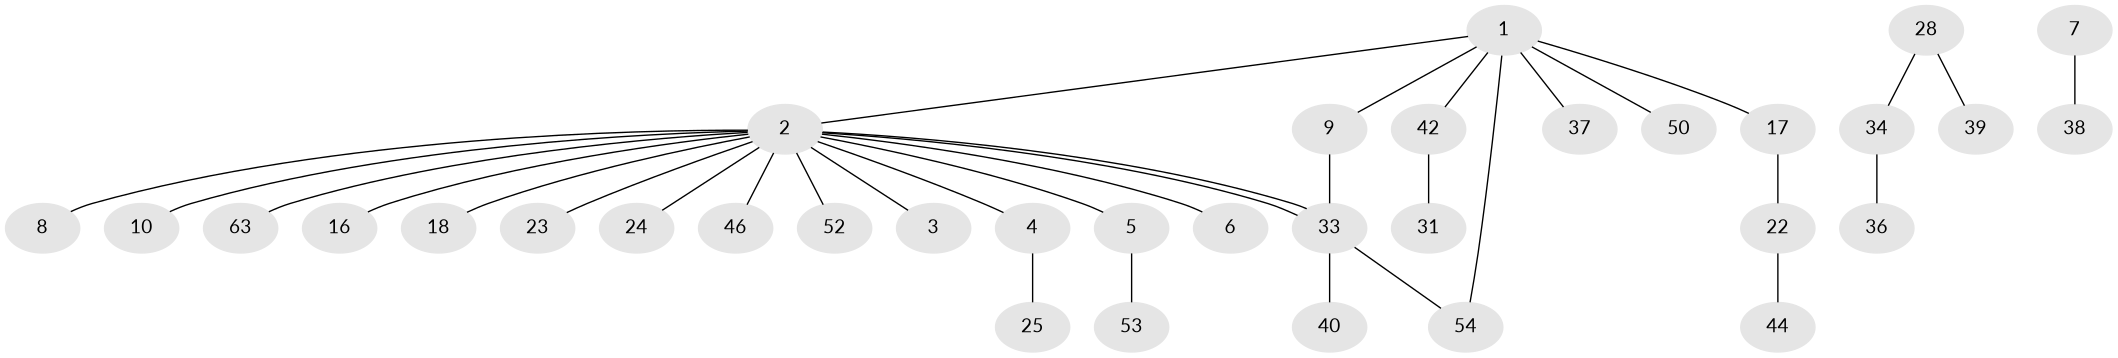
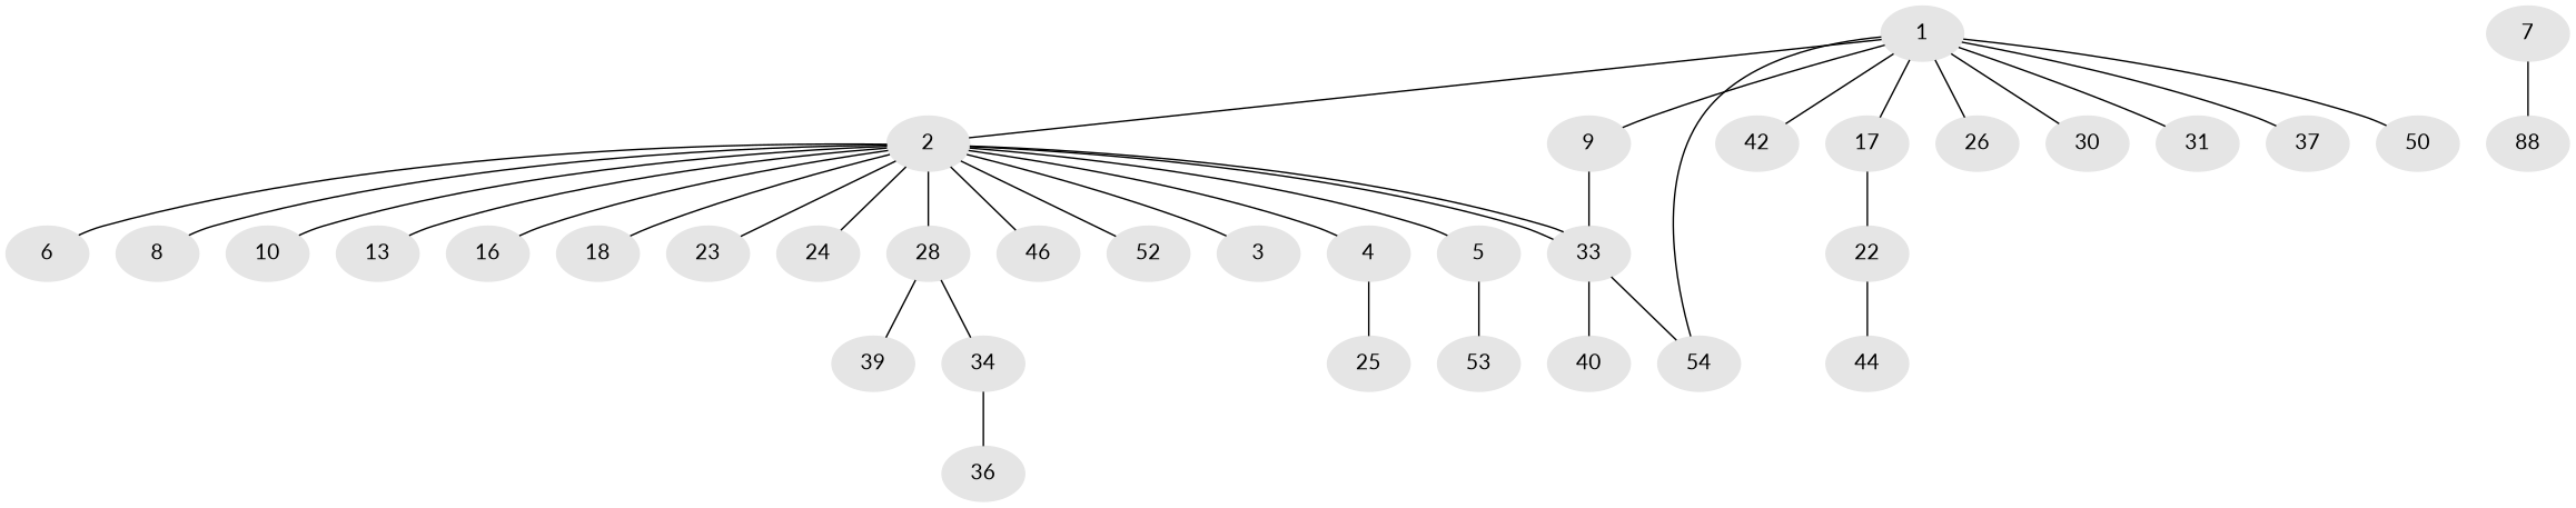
  graph {
    fontname=Lato
    node [color=gray90 fontname=Lato style=filled]
    edge [fontname=Lato]
    1 [super="+43"]
    2 [super="+27"]
    9 [super="+51"]
    n4 [label=42]
    17 [super="+49"]
+   26
+   30
    31
    37
    50
    54 [super="+56"]
    3
    4 [super="+19"]
    5 [super="+42"]
    6
    8
    10 [super="+55"]
-   13 [label=63]
+   13
    16
    18
    23
    24
    28 [super="+29"]
    33 [super="+41"]
    46
    52
    22
    44
    25 [super="+32"]
    53
    7 [super="+21"]
-   38 [super="+48"]
+   38 [super="+48" label=88]
    34
    39
    40
    36
    1 -- 2
    1 -- 9
    1 -- n4
    1 -- 17
-   n4 -- 31
+   1 -- 26
+   1 -- 30
+   1 -- 31
    1 -- 37
    1 -- 50
    1 -- 54
    2 -- 3
    2 -- 4
    2 -- 5
    2 -- 6
    2 -- 8
    2 -- 10
    2 -- 13
    2 -- 16
    2 -- 18
    2 -- 23
    2 -- 24
+   2 -- 28
    2 -- 33
    2 -- 33
    2 -- 46
    2 -- 52
    9 -- 33
    17 -- 22
    4 -- 25
    5 -- 53
    28 -- 34
    28 -- 39
    33 -- 54
    33 -- 40
    22 -- 44
    7 -- 38
    34 -- 36
  }
